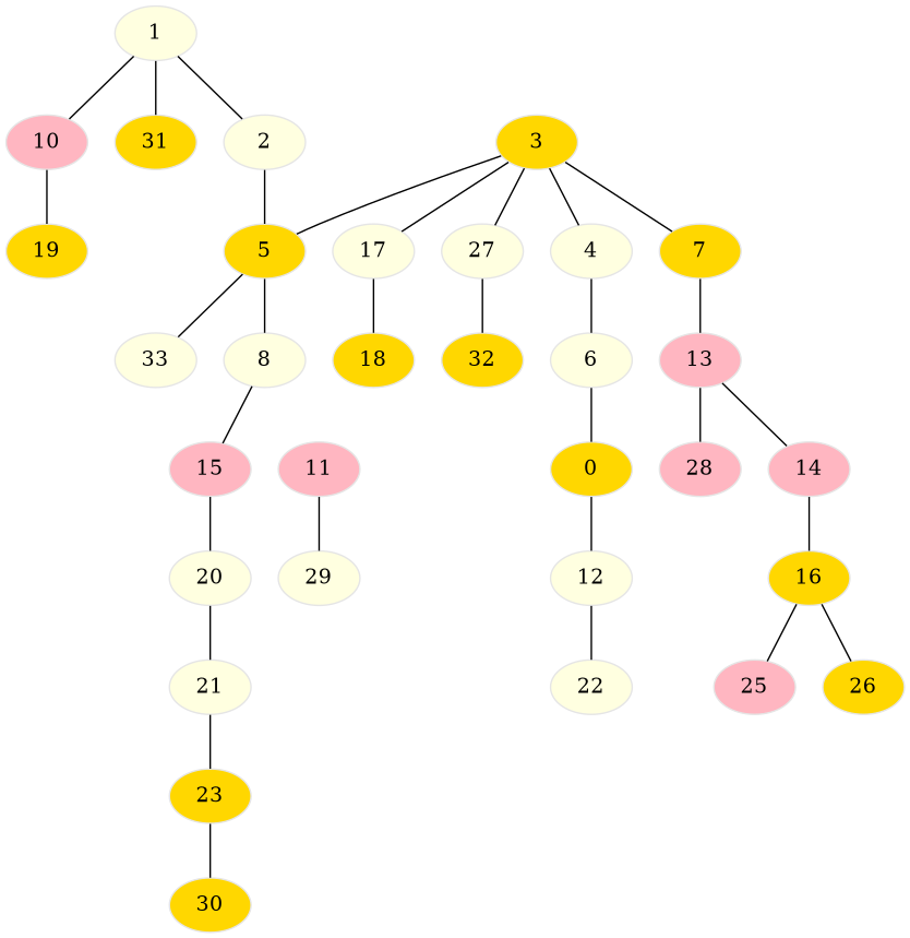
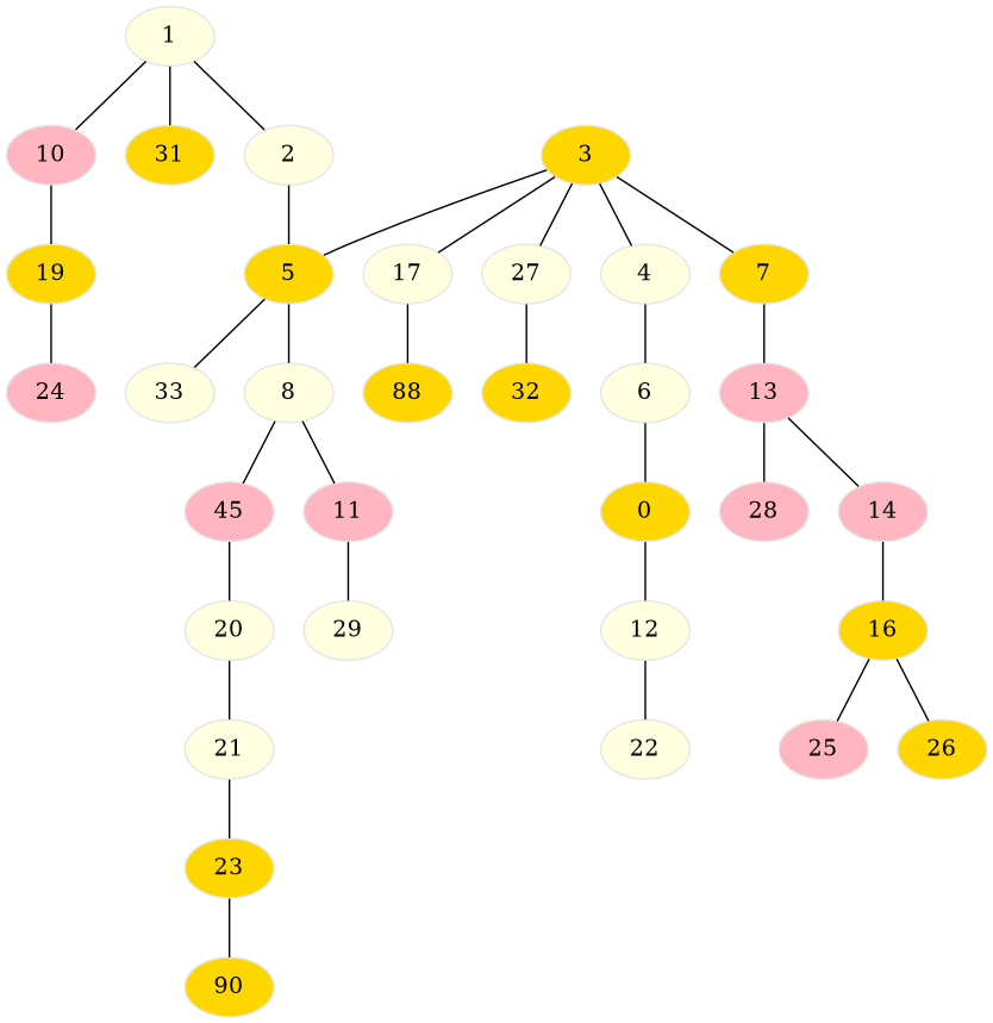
  graph {
    node [color=gray90 fillcolor=lightyellow style=filled]
    edge [weight=1.0]
    1
    2
    10 [fillcolor=lightpink]
    31 [fillcolor=gold]
    5 [fillcolor=gold]
    19 [fillcolor=gold]
    4
    3 [fillcolor=gold]
    7 [fillcolor=gold]
    17
    27
    6
    8
    33
    13 [fillcolor=lightpink]
-   18 [fillcolor=gold]
+   18 [fillcolor=gold label=88]
    32 [fillcolor=gold]
    n18 [fillcolor=gold label=0]
    11 [fillcolor=lightpink]
-   15 [fillcolor=lightpink]
+   15 [fillcolor=lightpink label=45]
    12
    14 [fillcolor=lightpink]
    28 [fillcolor=lightpink]
    29
    20
    22
+   24 [fillcolor=lightpink]
    16 [fillcolor=gold]
    25 [fillcolor=lightpink]
    26 [fillcolor=gold]
    21
    23 [fillcolor=gold]
-   30 [fillcolor=gold]
+   30 [fillcolor=gold label=90]
    1 -- 2
    1 -- 10
    1 -- 31
    2 -- 5
    10 -- 19
    5 -- 8
    5 -- 33
+   19 -- 24
    4 -- 6
    3 -- 5
    3 -- 4 [weight=2.0]
    3 -- 7
    3 -- 17
    3 -- 27
    7 -- 13
    17 -- 18 [weight=2.0]
    27 -- 32
    6 -- n18
+   8 -- 11
    8 -- 15
    13 -- 14
    13 -- 28
    n18 -- 12
    11 -- 29
    15 -- 20
    12 -- 22
    14 -- 16
    20 -- 21
    16 -- 25
    16 -- 26
    21 -- 23
    23 -- 30
  }
